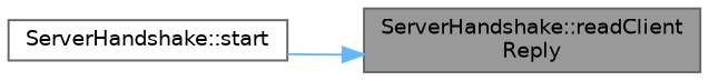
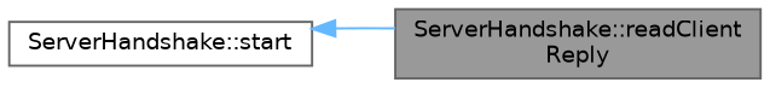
  digraph {
    rankdir=RL
    node [fontname=Helvetica fontsize=10 shape=box style=filled]
    n1 [color=gray40 fillcolor=grey60 fontcolor=black height=0.2 label="ServerHandshake::readClient\lReply" width=0.4]
    n2 [color=grey40 fillcolor=white height=0.2 label="ServerHandshake::start" width=0.4]
-   n1 -> n2 [color=steelblue1 dir=back fontname=Helvetica fontsize=10 labelfontname=Helvetica labelfontsize=10 style=solid]
+   n2 -> n1 [color=steelblue1 dir=back fontname=Helvetica fontsize=10 labelfontname=Helvetica labelfontsize=10 style=solid]
  }
